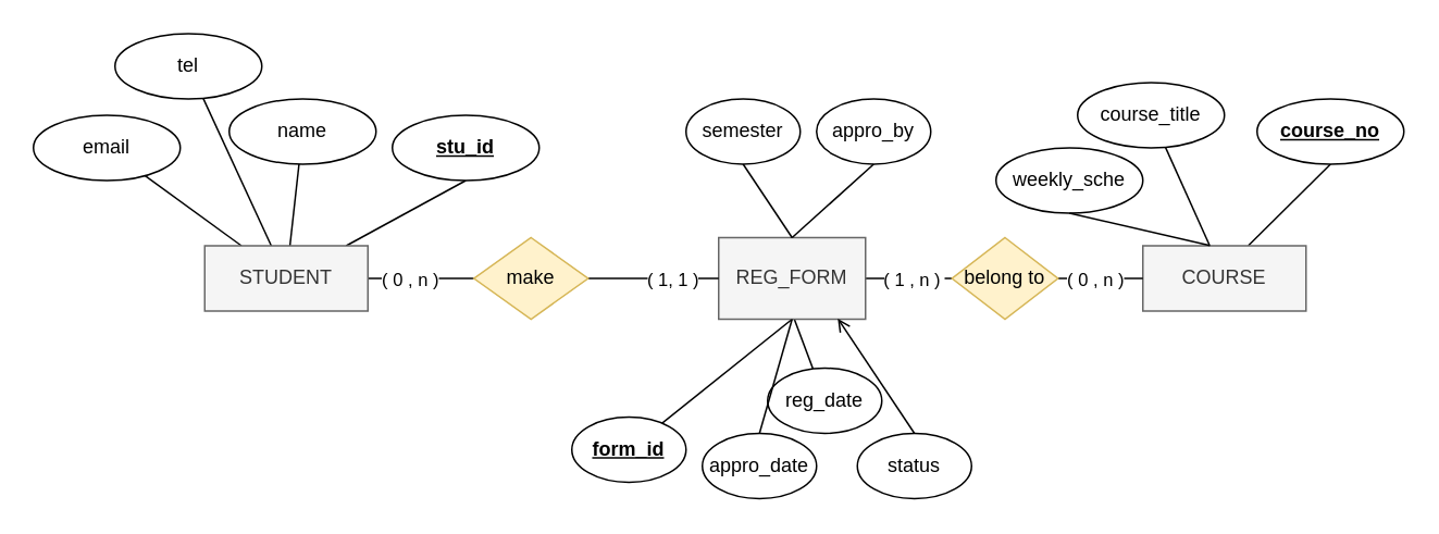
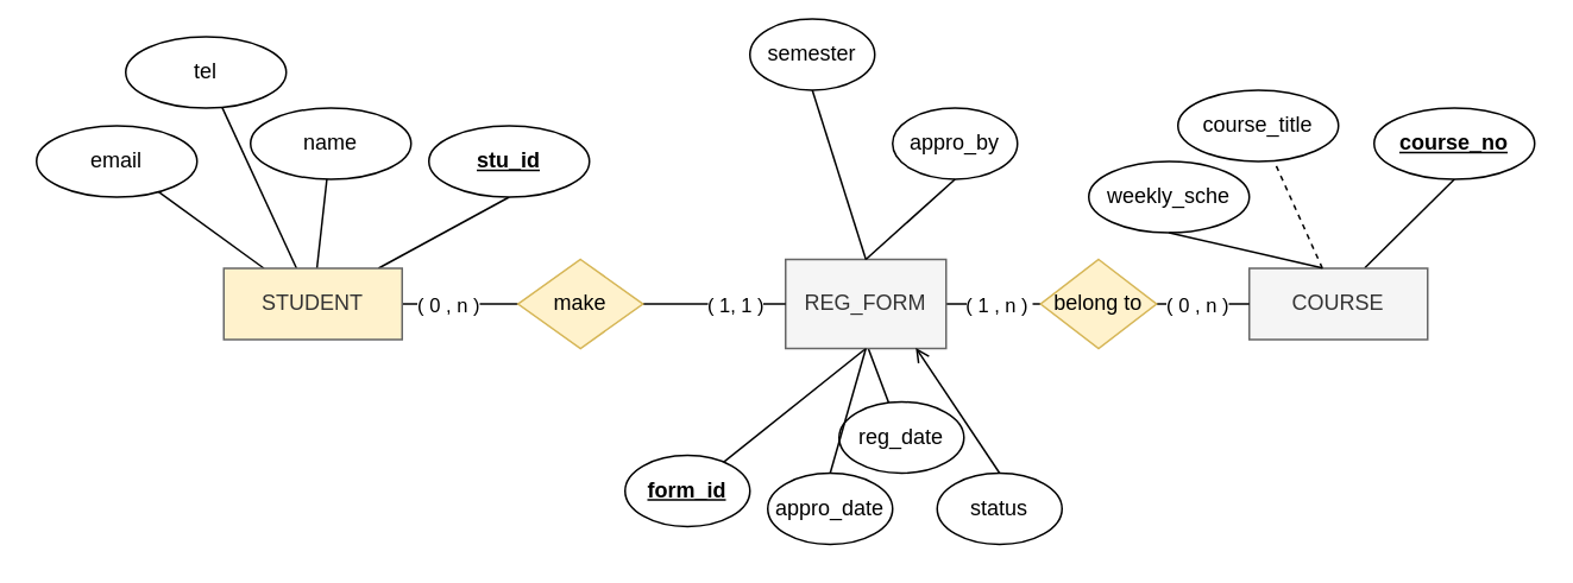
  <mxCell id="0" />
  <mxCell id="1" parent="0" />
  <mxCell id="2" style="rounded=0;orthogonalLoop=1;jettySize=auto;html=1;endArrow=none;endFill=0;" edge="1" parent="1" source="8" target="9"><mxGeometry relative="1" as="geometry" /></mxCell>
  <mxCell id="3" style="rounded=0;orthogonalLoop=1;jettySize=auto;html=1;entryX=0.5;entryY=1;entryDx=0;entryDy=0;endArrow=none;endFill=0;" edge="1" parent="1" source="8" target="10"><mxGeometry relative="1" as="geometry" /></mxCell>
  <mxCell id="4" style="rounded=0;orthogonalLoop=1;jettySize=auto;html=1;endArrow=none;endFill=0;" edge="1" parent="1" source="8" target="12"><mxGeometry relative="1" as="geometry" /></mxCell>
  <mxCell id="5" style="rounded=0;orthogonalLoop=1;jettySize=auto;html=1;endArrow=none;endFill=0;" edge="1" parent="1" source="8" target="11"><mxGeometry relative="1" as="geometry" /></mxCell>
  <mxCell id="6" style="edgeStyle=orthogonalEdgeStyle;rounded=0;orthogonalLoop=1;jettySize=auto;html=1;endArrow=none;endFill=0;" edge="1" parent="1" source="8" target="30"><mxGeometry relative="1" as="geometry" /></mxCell>
  <mxCell id="7" value="( 0 , n )" style="edgeLabel;html=1;align=center;verticalAlign=middle;resizable=0;points=[];" vertex="1" connectable="0" parent="6"><mxGeometry x="-0.698" y="-3" relative="1" as="geometry"><mxPoint x="15" y="-3" as="offset" /></mxGeometry></mxCell>
- <mxCell id="8" value="STUDENT" style="rounded=0;whiteSpace=wrap;html=1;fillColor=#f5f5f5;fontColor=#333333;strokeColor=#666666;" vertex="1" parent="1"><mxGeometry x="125" y="150" width="100" height="40" as="geometry" /></mxCell>
+ <mxCell id="8" value="STUDENT" style="rounded=0;whiteSpace=wrap;html=1;fillColor=#fff2cc;fontColor=#333333;strokeColor=#666666;" vertex="1" parent="1"><mxGeometry x="125" y="150" width="100" height="40" as="geometry" /></mxCell>
  <mxCell id="9" value="name" style="ellipse;whiteSpace=wrap;html=1;" vertex="1" parent="1"><mxGeometry x="140" y="60" width="90" height="40" as="geometry" /></mxCell>
  <mxCell id="10" value="&lt;u&gt;&lt;b&gt;stu_id&lt;/b&gt;&lt;/u&gt;" style="ellipse;whiteSpace=wrap;html=1;" vertex="1" parent="1"><mxGeometry x="240" y="70" width="90" height="40" as="geometry" /></mxCell>
  <mxCell id="11" value="&lt;span&gt;email&lt;/span&gt;" style="ellipse;whiteSpace=wrap;html=1;fontStyle=0;" vertex="1" parent="1"><mxGeometry x="20" y="70" width="90" height="40" as="geometry" /></mxCell>
  <mxCell id="12" value="&lt;span&gt;tel&lt;/span&gt;" style="ellipse;whiteSpace=wrap;html=1;fontStyle=0;" vertex="1" parent="1"><mxGeometry x="70" y="20" width="90" height="40" as="geometry" /></mxCell>
- <mxCell id="13" style="rounded=0;orthogonalLoop=1;jettySize=auto;html=1;endArrow=none;endFill=0;" edge="1" parent="1" source="15" target="16"><mxGeometry relative="1" as="geometry" /></mxCell>
+ <mxCell id="13" style="rounded=0;orthogonalLoop=1;jettySize=auto;html=1;endArrow=none;endFill=0;dashed=1;" edge="1" parent="1" source="15" target="16"><mxGeometry relative="1" as="geometry" /></mxCell>
  <mxCell id="14" style="rounded=0;orthogonalLoop=1;jettySize=auto;html=1;entryX=0.5;entryY=1;entryDx=0;entryDy=0;endArrow=none;endFill=0;exitX=0.647;exitY=-0.004;exitDx=0;exitDy=0;exitPerimeter=0;" edge="1" parent="1" source="15" target="17"><mxGeometry relative="1" as="geometry" /></mxCell>
  <mxCell id="15" value="COURSE" style="rounded=0;whiteSpace=wrap;html=1;fillColor=#f5f5f5;strokeColor=#666666;fontColor=#333333;" vertex="1" parent="1"><mxGeometry x="700" y="150" width="100" height="40" as="geometry" /></mxCell>
  <mxCell id="16" value="course_title" style="ellipse;whiteSpace=wrap;html=1;" vertex="1" parent="1"><mxGeometry x="660" y="50" width="90" height="40" as="geometry" /></mxCell>
  <mxCell id="17" value="&lt;u&gt;&lt;b&gt;course_no&lt;/b&gt;&lt;/u&gt;" style="ellipse;whiteSpace=wrap;html=1;" vertex="1" parent="1"><mxGeometry x="770" y="60" width="90" height="40" as="geometry" /></mxCell>
  <mxCell id="18" value="weekly_sche" style="ellipse;whiteSpace=wrap;html=1;" vertex="1" parent="1"><mxGeometry x="610" y="90" width="90" height="40" as="geometry" /></mxCell>
  <mxCell id="19" style="rounded=0;orthogonalLoop=1;jettySize=auto;html=1;endArrow=none;endFill=0;entryX=0.5;entryY=1;entryDx=0;entryDy=0;exitX=0.411;exitY=-0.003;exitDx=0;exitDy=0;exitPerimeter=0;" edge="1" parent="1" source="15" target="18"><mxGeometry relative="1" as="geometry"><mxPoint x="700" y="140" as="sourcePoint" /><mxPoint x="715" y="100" as="targetPoint" /></mxGeometry></mxCell>
  <mxCell id="20" style="rounded=0;orthogonalLoop=1;jettySize=auto;html=1;entryX=0.5;entryY=1;entryDx=0;entryDy=0;endArrow=none;endFill=0;" edge="1" parent="1" source="21" target="25"><mxGeometry relative="1" as="geometry"><mxPoint x="359.88" y="200.3" as="targetPoint" /></mxGeometry></mxCell>
  <mxCell id="21" value="&lt;u&gt;form_id&lt;/u&gt;" style="ellipse;whiteSpace=wrap;html=1;fontStyle=1" vertex="1" parent="1"><mxGeometry x="350" y="255" width="70" height="40" as="geometry" /></mxCell>
  <mxCell id="22" style="rounded=0;orthogonalLoop=1;jettySize=auto;html=1;entryX=0.516;entryY=1.002;entryDx=0;entryDy=0;endArrow=none;endFill=0;entryPerimeter=0;" edge="1" parent="1" source="23" target="25"><mxGeometry relative="1" as="geometry"><mxPoint x="490" y="205" as="targetPoint" /></mxGeometry></mxCell>
  <mxCell id="23" value="&lt;span&gt;reg_date&lt;/span&gt;" style="ellipse;whiteSpace=wrap;html=1;fontStyle=0" vertex="1" parent="1"><mxGeometry x="470" y="225" width="70" height="40" as="geometry" /></mxCell>
  <mxCell id="24" style="edgeStyle=orthogonalEdgeStyle;rounded=0;orthogonalLoop=1;jettySize=auto;html=1;endArrow=none;endFill=0;" edge="1" parent="1" source="25" target="33"><mxGeometry relative="1" as="geometry" /></mxCell>
  <mxCell id="25" value="REG_FORM" style="rounded=0;whiteSpace=wrap;html=1;fillColor=#f5f5f5;fontColor=#333333;strokeColor=#666666;" vertex="1" parent="1"><mxGeometry x="440" y="145" width="90" height="50" as="geometry" /></mxCell>
  <mxCell id="26" value="&lt;span&gt;appro_date&lt;/span&gt;" style="ellipse;whiteSpace=wrap;html=1;fontStyle=0" vertex="1" parent="1"><mxGeometry x="430" y="265" width="70" height="40" as="geometry" /></mxCell>
  <mxCell id="27" style="rounded=0;orthogonalLoop=1;jettySize=auto;html=1;entryX=0.5;entryY=1;entryDx=0;entryDy=0;endArrow=none;endFill=0;exitX=0.5;exitY=0;exitDx=0;exitDy=0;" edge="1" parent="1" source="26" target="25"><mxGeometry relative="1" as="geometry"><mxPoint x="496" y="210" as="targetPoint" /><mxPoint x="513" y="236" as="sourcePoint" /></mxGeometry></mxCell>
  <mxCell id="28" style="edgeStyle=orthogonalEdgeStyle;rounded=0;orthogonalLoop=1;jettySize=auto;html=1;entryX=0;entryY=0.5;entryDx=0;entryDy=0;endArrow=none;endFill=0;" edge="1" parent="1" source="30" target="25"><mxGeometry relative="1" as="geometry" /></mxCell>
  <mxCell id="29" value="( 1, 1 )" style="edgeLabel;html=1;align=center;verticalAlign=middle;resizable=0;points=[];" vertex="1" connectable="0" parent="28"><mxGeometry x="0.615" y="1" relative="1" as="geometry"><mxPoint x="-14" y="1" as="offset" /></mxGeometry></mxCell>
  <mxCell id="30" value="make" style="rhombus;whiteSpace=wrap;html=1;fillColor=#fff2cc;strokeColor=#d6b656;" vertex="1" parent="1"><mxGeometry x="290" y="145" width="70" height="50" as="geometry" /></mxCell>
  <mxCell id="31" style="edgeStyle=orthogonalEdgeStyle;rounded=0;orthogonalLoop=1;jettySize=auto;html=1;endArrow=none;endFill=0;" edge="1" parent="1" source="33" target="15"><mxGeometry relative="1" as="geometry" /></mxCell>
  <mxCell id="32" value="( 0 , n )" style="edgeLabel;html=1;align=center;verticalAlign=middle;resizable=0;points=[];" vertex="1" connectable="0" parent="31"><mxGeometry x="0.249" relative="1" as="geometry"><mxPoint x="-10" as="offset" /></mxGeometry></mxCell>
  <mxCell id="33" value="belong to" style="rhombus;whiteSpace=wrap;html=1;fillColor=#fff2cc;strokeColor=#d6b656;" vertex="1" parent="1"><mxGeometry x="583" y="145" width="65" height="50" as="geometry" /></mxCell>
  <mxCell id="34" value="( 1 , n )&amp;nbsp;" style="edgeLabel;html=1;align=center;verticalAlign=middle;resizable=0;points=[];" vertex="1" connectable="0" parent="1"><mxGeometry x="559.995" y="170" as="geometry" /></mxCell>
  <mxCell id="35" value="&lt;span&gt;status&lt;/span&gt;" style="ellipse;whiteSpace=wrap;html=1;fontStyle=0" vertex="1" parent="1"><mxGeometry x="525" y="265" width="70" height="40" as="geometry" /></mxCell>
  <mxCell id="36" style="rounded=0;orthogonalLoop=1;jettySize=auto;html=1;entryX=0.811;entryY=0.992;entryDx=0;entryDy=0;endArrow=open;endFill=0;entryPerimeter=0;exitX=0.5;exitY=0;exitDx=0;exitDy=0;" edge="1" parent="1" source="35" target="25"><mxGeometry relative="1" as="geometry"><mxPoint x="496" y="205" as="targetPoint" /><mxPoint x="514" y="236" as="sourcePoint" /></mxGeometry></mxCell>
- <mxCell id="37" value="&lt;span&gt;semester&lt;/span&gt;" style="ellipse;whiteSpace=wrap;html=1;fontStyle=0" vertex="1" parent="1"><mxGeometry x="420" y="60" width="70" height="40" as="geometry" /></mxCell>
+ <mxCell id="37" value="&lt;span&gt;semester&lt;/span&gt;" style="ellipse;whiteSpace=wrap;html=1;fontStyle=0" vertex="1" parent="1"><mxGeometry x="420" y="10" width="70" height="40" as="geometry" /></mxCell>
  <mxCell id="38" style="rounded=0;orthogonalLoop=1;jettySize=auto;html=1;entryX=0.5;entryY=1;entryDx=0;entryDy=0;endArrow=none;endFill=0;exitX=0.5;exitY=0;exitDx=0;exitDy=0;" edge="1" parent="1" source="25" target="37"><mxGeometry relative="1" as="geometry"><mxPoint x="523" y="205" as="targetPoint" /><mxPoint x="570" y="275" as="sourcePoint" /></mxGeometry></mxCell>
  <mxCell id="39" value="&lt;span&gt;appro_by&lt;/span&gt;" style="ellipse;whiteSpace=wrap;html=1;fontStyle=0" vertex="1" parent="1"><mxGeometry x="500" y="60" width="70" height="40" as="geometry" /></mxCell>
  <mxCell id="40" style="rounded=0;orthogonalLoop=1;jettySize=auto;html=1;entryX=0.5;entryY=1;entryDx=0;entryDy=0;endArrow=none;endFill=0;exitX=0.5;exitY=0;exitDx=0;exitDy=0;" edge="1" parent="1" source="25" target="39"><mxGeometry relative="1" as="geometry"><mxPoint x="465" y="110" as="targetPoint" /><mxPoint x="495" y="155" as="sourcePoint" /></mxGeometry></mxCell>
